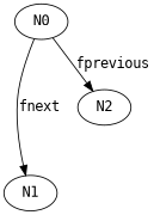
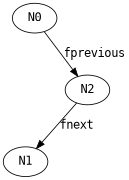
  digraph {
    fontname="DejaVu Sans Mono"
    nodesep=.5
    ordering=out
    node [fontname="DejaVu Sans Mono"]
    edge [fontname="DejaVu Sans Mono"]
    N0
    N1
    N2
-   N0 -> N1 [label=fnext]
+   N2 -> N1 [label=fnext]
    N0 -> N2 [label=fprevious]
  }
